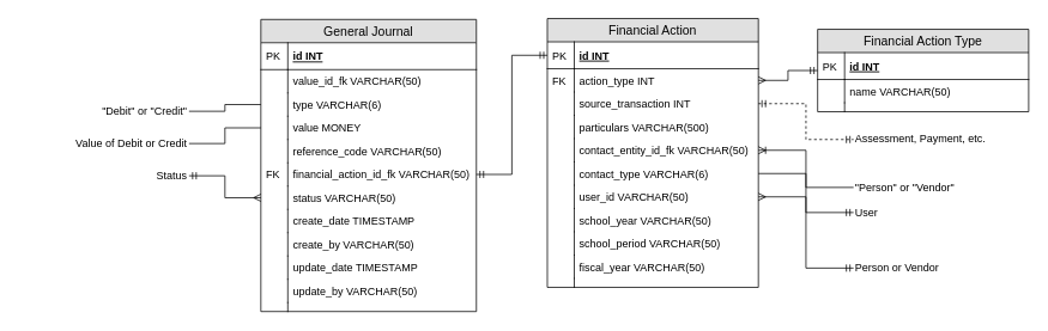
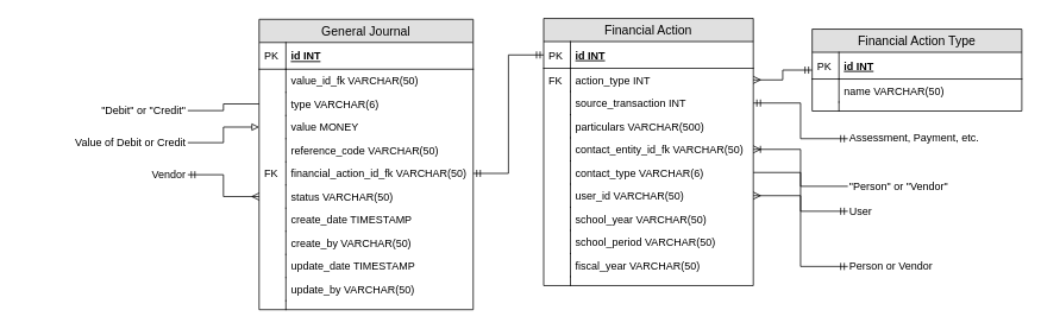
  <mxCell id="0" />
  <mxCell id="1" parent="0" />
  <mxCell id="2" value="General Journal" style="swimlane;fontStyle=0;childLayout=stackLayout;horizontal=1;startSize=26;fillColor=#e0e0e0;horizontalStack=0;resizeParent=1;resizeParentMax=0;resizeLast=0;collapsible=1;marginBottom=0;swimlaneFillColor=#ffffff;align=center;fontSize=14;" parent="1" vertex="1"><mxGeometry x="290" y="21" width="240" height="326" as="geometry" /></mxCell>
  <mxCell id="3" value="id INT" style="shape=partialRectangle;top=0;left=0;right=0;bottom=1;align=left;verticalAlign=middle;fillColor=none;spacingLeft=34;spacingRight=4;overflow=hidden;rotatable=0;points=[[0,0.5],[1,0.5]];portConstraint=eastwest;dropTarget=0;fontStyle=5;fontSize=12;" parent="2" vertex="1"><mxGeometry y="26" width="240" height="30" as="geometry" /></mxCell>
  <mxCell id="4" value="PK" style="shape=partialRectangle;top=0;left=0;bottom=0;fillColor=none;align=left;verticalAlign=middle;spacingLeft=4;spacingRight=4;overflow=hidden;rotatable=0;points=[];portConstraint=eastwest;part=1;fontSize=12;" parent="3" vertex="1" connectable="0"><mxGeometry width="30" height="30" as="geometry" /></mxCell>
  <mxCell id="5" value="value_id_fk VARCHAR(50)" style="shape=partialRectangle;top=0;left=0;right=0;bottom=0;align=left;verticalAlign=top;fillColor=none;spacingLeft=34;spacingRight=4;overflow=hidden;rotatable=0;points=[[0,0.5],[1,0.5]];portConstraint=eastwest;dropTarget=0;fontSize=12;" parent="2" vertex="1"><mxGeometry y="56" width="240" height="26" as="geometry" /></mxCell>
  <mxCell id="6" value="" style="shape=partialRectangle;top=0;left=0;bottom=0;fillColor=none;align=left;verticalAlign=top;spacingLeft=4;spacingRight=4;overflow=hidden;rotatable=0;points=[];portConstraint=eastwest;part=1;fontSize=12;" parent="5" vertex="1" connectable="0"><mxGeometry width="30" height="26" as="geometry" /></mxCell>
  <mxCell id="7" value="type VARCHAR(6)&#10;" style="shape=partialRectangle;top=0;left=0;right=0;bottom=0;align=left;verticalAlign=top;fillColor=none;spacingLeft=34;spacingRight=4;overflow=hidden;rotatable=0;points=[[0,0.5],[1,0.5]];portConstraint=eastwest;dropTarget=0;fontSize=12;" parent="2" vertex="1"><mxGeometry y="82" width="240" height="26" as="geometry" /></mxCell>
  <mxCell id="8" value="" style="shape=partialRectangle;top=0;left=0;bottom=0;fillColor=none;align=left;verticalAlign=top;spacingLeft=4;spacingRight=4;overflow=hidden;rotatable=0;points=[];portConstraint=eastwest;part=1;fontSize=12;" parent="7" vertex="1" connectable="0"><mxGeometry width="30" height="26" as="geometry" /></mxCell>
  <mxCell id="9" value="value MONEY" style="shape=partialRectangle;top=0;left=0;right=0;bottom=0;align=left;verticalAlign=top;fillColor=none;spacingLeft=34;spacingRight=4;overflow=hidden;rotatable=0;points=[[0,0.5],[1,0.5]];portConstraint=eastwest;dropTarget=0;fontSize=12;" parent="2" vertex="1"><mxGeometry y="108" width="240" height="26" as="geometry" /></mxCell>
  <mxCell id="10" value="" style="shape=partialRectangle;top=0;left=0;bottom=0;fillColor=none;align=left;verticalAlign=top;spacingLeft=4;spacingRight=4;overflow=hidden;rotatable=0;points=[];portConstraint=eastwest;part=1;fontSize=12;" parent="9" vertex="1" connectable="0"><mxGeometry width="30" height="26" as="geometry" /></mxCell>
  <mxCell id="11" value="reference_code VARCHAR(50)" style="shape=partialRectangle;top=0;left=0;right=0;bottom=0;align=left;verticalAlign=top;fillColor=none;spacingLeft=34;spacingRight=4;overflow=hidden;rotatable=0;points=[[0,0.5],[1,0.5]];portConstraint=eastwest;dropTarget=0;fontSize=12;" parent="2" vertex="1"><mxGeometry y="134" width="240" height="26" as="geometry" /></mxCell>
  <mxCell id="12" value="" style="shape=partialRectangle;top=0;left=0;bottom=0;fillColor=none;align=left;verticalAlign=top;spacingLeft=4;spacingRight=4;overflow=hidden;rotatable=0;points=[];portConstraint=eastwest;part=1;fontSize=12;" parent="11" vertex="1" connectable="0"><mxGeometry width="30" height="26" as="geometry" /></mxCell>
  <mxCell id="13" value="financial_action_id_fk VARCHAR(50)" style="shape=partialRectangle;top=0;left=0;right=0;bottom=0;align=left;verticalAlign=top;fillColor=none;spacingLeft=34;spacingRight=4;overflow=hidden;rotatable=0;points=[[0,0.5],[1,0.5]];portConstraint=eastwest;dropTarget=0;fontSize=12;" parent="2" vertex="1"><mxGeometry y="160" width="240" height="26" as="geometry" /></mxCell>
  <mxCell id="14" value="FK" style="shape=partialRectangle;top=0;left=0;bottom=0;fillColor=none;align=left;verticalAlign=top;spacingLeft=4;spacingRight=4;overflow=hidden;rotatable=0;points=[];portConstraint=eastwest;part=1;fontSize=12;" parent="13" vertex="1" connectable="0"><mxGeometry width="30" height="26" as="geometry" /></mxCell>
  <mxCell id="15" value="status VARCHAR(50)" style="shape=partialRectangle;top=0;left=0;right=0;bottom=0;align=left;verticalAlign=top;fillColor=none;spacingLeft=34;spacingRight=4;overflow=hidden;rotatable=0;points=[[0,0.5],[1,0.5]];portConstraint=eastwest;dropTarget=0;fontSize=12;" parent="2" vertex="1"><mxGeometry y="186" width="240" height="26" as="geometry" /></mxCell>
  <mxCell id="16" value="" style="shape=partialRectangle;top=0;left=0;bottom=0;fillColor=none;align=left;verticalAlign=top;spacingLeft=4;spacingRight=4;overflow=hidden;rotatable=0;points=[];portConstraint=eastwest;part=1;fontSize=12;" parent="15" vertex="1" connectable="0"><mxGeometry width="30" height="26" as="geometry" /></mxCell>
  <mxCell id="17" value="create_date TIMESTAMP" style="shape=partialRectangle;top=0;left=0;right=0;bottom=0;align=left;verticalAlign=top;fillColor=none;spacingLeft=34;spacingRight=4;overflow=hidden;rotatable=0;points=[[0,0.5],[1,0.5]];portConstraint=eastwest;dropTarget=0;fontSize=12;" parent="2" vertex="1"><mxGeometry y="212" width="240" height="26" as="geometry" /></mxCell>
  <mxCell id="18" value="" style="shape=partialRectangle;top=0;left=0;bottom=0;fillColor=none;align=left;verticalAlign=top;spacingLeft=4;spacingRight=4;overflow=hidden;rotatable=0;points=[];portConstraint=eastwest;part=1;fontSize=12;" parent="17" vertex="1" connectable="0"><mxGeometry width="30" height="26" as="geometry" /></mxCell>
  <mxCell id="19" value="create_by VARCHAR(50)" style="shape=partialRectangle;top=0;left=0;right=0;bottom=0;align=left;verticalAlign=top;fillColor=none;spacingLeft=34;spacingRight=4;overflow=hidden;rotatable=0;points=[[0,0.5],[1,0.5]];portConstraint=eastwest;dropTarget=0;fontSize=12;" parent="2" vertex="1"><mxGeometry y="238" width="240" height="26" as="geometry" /></mxCell>
  <mxCell id="20" value="" style="shape=partialRectangle;top=0;left=0;bottom=0;fillColor=none;align=left;verticalAlign=top;spacingLeft=4;spacingRight=4;overflow=hidden;rotatable=0;points=[];portConstraint=eastwest;part=1;fontSize=12;" parent="19" vertex="1" connectable="0"><mxGeometry width="30" height="26" as="geometry" /></mxCell>
  <mxCell id="21" value="update_date TIMESTAMP" style="shape=partialRectangle;top=0;left=0;right=0;bottom=0;align=left;verticalAlign=top;fillColor=none;spacingLeft=34;spacingRight=4;overflow=hidden;rotatable=0;points=[[0,0.5],[1,0.5]];portConstraint=eastwest;dropTarget=0;fontSize=12;" parent="2" vertex="1"><mxGeometry y="264" width="240" height="26" as="geometry" /></mxCell>
  <mxCell id="22" value="" style="shape=partialRectangle;top=0;left=0;bottom=0;fillColor=none;align=left;verticalAlign=top;spacingLeft=4;spacingRight=4;overflow=hidden;rotatable=0;points=[];portConstraint=eastwest;part=1;fontSize=12;" parent="21" vertex="1" connectable="0"><mxGeometry width="30" height="26" as="geometry" /></mxCell>
  <mxCell id="23" value="update_by VARCHAR(50)" style="shape=partialRectangle;top=0;left=0;right=0;bottom=0;align=left;verticalAlign=top;fillColor=none;spacingLeft=34;spacingRight=4;overflow=hidden;rotatable=0;points=[[0,0.5],[1,0.5]];portConstraint=eastwest;dropTarget=0;fontSize=12;" parent="2" vertex="1"><mxGeometry y="290" width="240" height="26" as="geometry" /></mxCell>
  <mxCell id="24" value="" style="shape=partialRectangle;top=0;left=0;bottom=0;fillColor=none;align=left;verticalAlign=top;spacingLeft=4;spacingRight=4;overflow=hidden;rotatable=0;points=[];portConstraint=eastwest;part=1;fontSize=12;" parent="23" vertex="1" connectable="0"><mxGeometry width="30" height="26" as="geometry" /></mxCell>
  <mxCell id="25" value="" style="shape=partialRectangle;top=0;left=0;right=0;bottom=0;align=left;verticalAlign=top;fillColor=none;spacingLeft=34;spacingRight=4;overflow=hidden;rotatable=0;points=[[0,0.5],[1,0.5]];portConstraint=eastwest;dropTarget=0;fontSize=12;" parent="2" vertex="1"><mxGeometry y="316" width="240" height="10" as="geometry" /></mxCell>
  <mxCell id="26" value="" style="shape=partialRectangle;top=0;left=0;bottom=0;fillColor=none;align=left;verticalAlign=top;spacingLeft=4;spacingRight=4;overflow=hidden;rotatable=0;points=[];portConstraint=eastwest;part=1;fontSize=12;" parent="25" vertex="1" connectable="0"><mxGeometry width="30" height="10" as="geometry" /></mxCell>
  <mxCell id="27" value="Financial Action" style="swimlane;fontStyle=0;childLayout=stackLayout;horizontal=1;startSize=26;fillColor=#e0e0e0;horizontalStack=0;resizeParent=1;resizeParentMax=0;resizeLast=0;collapsible=1;marginBottom=0;swimlaneFillColor=#ffffff;align=center;fontSize=14;" parent="1" vertex="1"><mxGeometry x="609" y="20" width="235" height="300" as="geometry" /></mxCell>
  <mxCell id="28" value="id INT" style="shape=partialRectangle;top=0;left=0;right=0;bottom=1;align=left;verticalAlign=middle;fillColor=none;spacingLeft=34;spacingRight=4;overflow=hidden;rotatable=0;points=[[0,0.5],[1,0.5]];portConstraint=eastwest;dropTarget=0;fontStyle=5;fontSize=12;" parent="27" vertex="1"><mxGeometry y="26" width="235" height="30" as="geometry" /></mxCell>
  <mxCell id="29" value="PK" style="shape=partialRectangle;top=0;left=0;bottom=0;fillColor=none;align=left;verticalAlign=middle;spacingLeft=4;spacingRight=4;overflow=hidden;rotatable=0;points=[];portConstraint=eastwest;part=1;fontSize=12;" parent="28" vertex="1" connectable="0"><mxGeometry width="30" height="30" as="geometry" /></mxCell>
  <mxCell id="30" value="action_type INT" style="shape=partialRectangle;top=0;left=0;right=0;bottom=0;align=left;verticalAlign=top;fillColor=none;spacingLeft=34;spacingRight=4;overflow=hidden;rotatable=0;points=[[0,0.5],[1,0.5]];portConstraint=eastwest;dropTarget=0;fontSize=12;" parent="27" vertex="1"><mxGeometry y="56" width="235" height="26" as="geometry" /></mxCell>
  <mxCell id="31" value="FK" style="shape=partialRectangle;top=0;left=0;bottom=0;fillColor=none;align=left;verticalAlign=top;spacingLeft=4;spacingRight=4;overflow=hidden;rotatable=0;points=[];portConstraint=eastwest;part=1;fontSize=12;" parent="30" vertex="1" connectable="0"><mxGeometry width="30" height="26" as="geometry" /></mxCell>
  <mxCell id="32" value="source_transaction INT" style="shape=partialRectangle;top=0;left=0;right=0;bottom=0;align=left;verticalAlign=top;fillColor=none;spacingLeft=34;spacingRight=4;overflow=hidden;rotatable=0;points=[[0,0.5],[1,0.5]];portConstraint=eastwest;dropTarget=0;fontSize=12;" parent="27" vertex="1"><mxGeometry y="82" width="235" height="26" as="geometry" /></mxCell>
  <mxCell id="33" value="" style="shape=partialRectangle;top=0;left=0;bottom=0;fillColor=none;align=left;verticalAlign=top;spacingLeft=4;spacingRight=4;overflow=hidden;rotatable=0;points=[];portConstraint=eastwest;part=1;fontSize=12;" parent="32" vertex="1" connectable="0"><mxGeometry width="30" height="26" as="geometry" /></mxCell>
  <mxCell id="34" value="particulars VARCHAR(500)" style="shape=partialRectangle;top=0;left=0;right=0;bottom=0;align=left;verticalAlign=top;fillColor=none;spacingLeft=34;spacingRight=4;overflow=hidden;rotatable=0;points=[[0,0.5],[1,0.5]];portConstraint=eastwest;dropTarget=0;fontSize=12;" parent="27" vertex="1"><mxGeometry y="108" width="235" height="26" as="geometry" /></mxCell>
  <mxCell id="35" value="" style="shape=partialRectangle;top=0;left=0;bottom=0;fillColor=none;align=left;verticalAlign=top;spacingLeft=4;spacingRight=4;overflow=hidden;rotatable=0;points=[];portConstraint=eastwest;part=1;fontSize=12;" parent="34" vertex="1" connectable="0"><mxGeometry width="30" height="26" as="geometry" /></mxCell>
  <mxCell id="36" value="contact_entity_id_fk VARCHAR(50)" style="shape=partialRectangle;top=0;left=0;right=0;bottom=0;align=left;verticalAlign=top;fillColor=none;spacingLeft=34;spacingRight=4;overflow=hidden;rotatable=0;points=[[0,0.5],[1,0.5]];portConstraint=eastwest;dropTarget=0;fontSize=12;" parent="27" vertex="1"><mxGeometry y="134" width="235" height="26" as="geometry" /></mxCell>
  <mxCell id="37" value="" style="shape=partialRectangle;top=0;left=0;bottom=0;fillColor=none;align=left;verticalAlign=top;spacingLeft=4;spacingRight=4;overflow=hidden;rotatable=0;points=[];portConstraint=eastwest;part=1;fontSize=12;" parent="36" vertex="1" connectable="0"><mxGeometry width="30" height="26" as="geometry" /></mxCell>
  <mxCell id="38" value="contact_type VARCHAR(6)" style="shape=partialRectangle;top=0;left=0;right=0;bottom=0;align=left;verticalAlign=top;fillColor=none;spacingLeft=34;spacingRight=4;overflow=hidden;rotatable=0;points=[[0,0.5],[1,0.5]];portConstraint=eastwest;dropTarget=0;fontSize=12;" parent="27" vertex="1"><mxGeometry y="160" width="235" height="26" as="geometry" /></mxCell>
  <mxCell id="39" value="" style="shape=partialRectangle;top=0;left=0;bottom=0;fillColor=none;align=left;verticalAlign=top;spacingLeft=4;spacingRight=4;overflow=hidden;rotatable=0;points=[];portConstraint=eastwest;part=1;fontSize=12;" parent="38" vertex="1" connectable="0"><mxGeometry width="30" height="26" as="geometry" /></mxCell>
  <mxCell id="40" value="user_id VARCHAR(50)" style="shape=partialRectangle;top=0;left=0;right=0;bottom=0;align=left;verticalAlign=top;fillColor=none;spacingLeft=34;spacingRight=4;overflow=hidden;rotatable=0;points=[[0,0.5],[1,0.5]];portConstraint=eastwest;dropTarget=0;fontSize=12;" parent="27" vertex="1"><mxGeometry y="186" width="235" height="26" as="geometry" /></mxCell>
  <mxCell id="41" value="" style="shape=partialRectangle;top=0;left=0;bottom=0;fillColor=none;align=left;verticalAlign=top;spacingLeft=4;spacingRight=4;overflow=hidden;rotatable=0;points=[];portConstraint=eastwest;part=1;fontSize=12;" parent="40" vertex="1" connectable="0"><mxGeometry width="30" height="26" as="geometry" /></mxCell>
  <mxCell id="42" value="school_year VARCHAR(50)" style="shape=partialRectangle;top=0;left=0;right=0;bottom=0;align=left;verticalAlign=top;fillColor=none;spacingLeft=34;spacingRight=4;overflow=hidden;rotatable=0;points=[[0,0.5],[1,0.5]];portConstraint=eastwest;dropTarget=0;fontSize=12;" parent="27" vertex="1"><mxGeometry y="212" width="235" height="26" as="geometry" /></mxCell>
  <mxCell id="43" value="" style="shape=partialRectangle;top=0;left=0;bottom=0;fillColor=none;align=left;verticalAlign=top;spacingLeft=4;spacingRight=4;overflow=hidden;rotatable=0;points=[];portConstraint=eastwest;part=1;fontSize=12;" parent="42" vertex="1" connectable="0"><mxGeometry width="30" height="26" as="geometry" /></mxCell>
  <mxCell id="44" value="school_period VARCHAR(50)" style="shape=partialRectangle;top=0;left=0;right=0;bottom=0;align=left;verticalAlign=top;fillColor=none;spacingLeft=34;spacingRight=4;overflow=hidden;rotatable=0;points=[[0,0.5],[1,0.5]];portConstraint=eastwest;dropTarget=0;fontSize=12;" parent="27" vertex="1"><mxGeometry y="238" width="235" height="26" as="geometry" /></mxCell>
  <mxCell id="45" value="" style="shape=partialRectangle;top=0;left=0;bottom=0;fillColor=none;align=left;verticalAlign=top;spacingLeft=4;spacingRight=4;overflow=hidden;rotatable=0;points=[];portConstraint=eastwest;part=1;fontSize=12;" parent="44" vertex="1" connectable="0"><mxGeometry width="30" height="26" as="geometry" /></mxCell>
  <mxCell id="46" value="fiscal_year VARCHAR(50)" style="shape=partialRectangle;top=0;left=0;right=0;bottom=0;align=left;verticalAlign=top;fillColor=none;spacingLeft=34;spacingRight=4;overflow=hidden;rotatable=0;points=[[0,0.5],[1,0.5]];portConstraint=eastwest;dropTarget=0;fontSize=12;" parent="27" vertex="1"><mxGeometry y="264" width="235" height="26" as="geometry" /></mxCell>
  <mxCell id="47" value="" style="shape=partialRectangle;top=0;left=0;bottom=0;fillColor=none;align=left;verticalAlign=top;spacingLeft=4;spacingRight=4;overflow=hidden;rotatable=0;points=[];portConstraint=eastwest;part=1;fontSize=12;" parent="46" vertex="1" connectable="0"><mxGeometry width="30" height="26" as="geometry" /></mxCell>
  <mxCell id="48" value="" style="shape=partialRectangle;top=0;left=0;right=0;bottom=0;align=left;verticalAlign=top;fillColor=none;spacingLeft=34;spacingRight=4;overflow=hidden;rotatable=0;points=[[0,0.5],[1,0.5]];portConstraint=eastwest;dropTarget=0;fontSize=12;" parent="27" vertex="1"><mxGeometry y="290" width="235" height="10" as="geometry" /></mxCell>
  <mxCell id="49" value="" style="shape=partialRectangle;top=0;left=0;bottom=0;fillColor=none;align=left;verticalAlign=top;spacingLeft=4;spacingRight=4;overflow=hidden;rotatable=0;points=[];portConstraint=eastwest;part=1;fontSize=12;" parent="48" vertex="1" connectable="0"><mxGeometry width="30" height="10" as="geometry" /></mxCell>
  <mxCell id="50" style="edgeStyle=orthogonalEdgeStyle;rounded=0;orthogonalLoop=1;jettySize=auto;html=1;exitX=1;exitY=0.5;exitDx=0;exitDy=0;entryX=0;entryY=0.5;entryDx=0;entryDy=0;startArrow=ERmandOne;startFill=0;endArrow=ERmandOne;endFill=0;" parent="1" source="13" target="28" edge="1"><mxGeometry relative="1" as="geometry" /></mxCell>
  <mxCell id="51" value="&quot;Person&quot; or &quot;Vendor&quot;&lt;br&gt;" style="text;html=1;strokeColor=none;fillColor=none;align=left;verticalAlign=middle;whiteSpace=wrap;rounded=0;" parent="1" vertex="1"><mxGeometry x="950" y="196.5" width="190" height="24" as="geometry" /></mxCell>
  <mxCell id="52" value="Person or Vendor" style="text;html=1;strokeColor=none;fillColor=none;align=left;verticalAlign=middle;whiteSpace=wrap;rounded=0;" parent="1" vertex="1"><mxGeometry x="950" y="286.5" width="190" height="24" as="geometry" /></mxCell>
  <mxCell id="53" style="edgeStyle=orthogonalEdgeStyle;rounded=0;orthogonalLoop=1;jettySize=auto;html=1;exitX=1;exitY=0.5;exitDx=0;exitDy=0;entryX=0;entryY=0.5;entryDx=0;entryDy=0;startArrow=ERoneToMany;startFill=0;endArrow=ERmandOne;endFill=0;" parent="1" source="36" target="52" edge="1"><mxGeometry relative="1" as="geometry" /></mxCell>
  <mxCell id="54" style="edgeStyle=orthogonalEdgeStyle;rounded=0;orthogonalLoop=1;jettySize=auto;html=1;exitX=1;exitY=0.5;exitDx=0;exitDy=0;entryX=0;entryY=0.5;entryDx=0;entryDy=0;startArrow=none;startFill=0;endArrow=none;endFill=0;" parent="1" source="38" target="51" edge="1"><mxGeometry relative="1" as="geometry" /></mxCell>
  <mxCell id="55" style="edgeStyle=orthogonalEdgeStyle;rounded=0;orthogonalLoop=1;jettySize=auto;html=1;exitX=1;exitY=0.5;exitDx=0;exitDy=0;entryX=0;entryY=0.5;entryDx=0;entryDy=0;startArrow=ERmany;startFill=0;endArrow=ERmandOne;endFill=0;" parent="1" source="40" target="56" edge="1"><mxGeometry relative="1" as="geometry"><mxPoint x="940" y="194" as="targetPoint" /></mxGeometry></mxCell>
  <mxCell id="56" value="User" style="text;html=1;strokeColor=none;fillColor=none;align=left;verticalAlign=middle;whiteSpace=wrap;rounded=0;" parent="1" vertex="1"><mxGeometry x="950" y="224.5" width="190" height="24" as="geometry" /></mxCell>
  <mxCell id="57" value="Financial Action Type" style="swimlane;fontStyle=0;childLayout=stackLayout;horizontal=1;startSize=26;fillColor=#e0e0e0;horizontalStack=0;resizeParent=1;resizeParentMax=0;resizeLast=0;collapsible=1;marginBottom=0;swimlaneFillColor=#ffffff;align=center;fontSize=14;" parent="1" vertex="1"><mxGeometry x="910" y="32" width="235" height="92" as="geometry" /></mxCell>
  <mxCell id="58" value="id INT" style="shape=partialRectangle;top=0;left=0;right=0;bottom=1;align=left;verticalAlign=middle;fillColor=none;spacingLeft=34;spacingRight=4;overflow=hidden;rotatable=0;points=[[0,0.5],[1,0.5]];portConstraint=eastwest;dropTarget=0;fontStyle=5;fontSize=12;" parent="57" vertex="1"><mxGeometry y="26" width="235" height="30" as="geometry" /></mxCell>
  <mxCell id="59" value="PK" style="shape=partialRectangle;top=0;left=0;bottom=0;fillColor=none;align=left;verticalAlign=middle;spacingLeft=4;spacingRight=4;overflow=hidden;rotatable=0;points=[];portConstraint=eastwest;part=1;fontSize=12;" parent="58" vertex="1" connectable="0"><mxGeometry width="30" height="30" as="geometry" /></mxCell>
  <mxCell id="60" value="name VARCHAR(50)" style="shape=partialRectangle;top=0;left=0;right=0;bottom=0;align=left;verticalAlign=top;fillColor=none;spacingLeft=34;spacingRight=4;overflow=hidden;rotatable=0;points=[[0,0.5],[1,0.5]];portConstraint=eastwest;dropTarget=0;fontSize=12;" parent="57" vertex="1"><mxGeometry y="56" width="235" height="26" as="geometry" /></mxCell>
  <mxCell id="61" value="" style="shape=partialRectangle;top=0;left=0;bottom=0;fillColor=none;align=left;verticalAlign=top;spacingLeft=4;spacingRight=4;overflow=hidden;rotatable=0;points=[];portConstraint=eastwest;part=1;fontSize=12;" parent="60" vertex="1" connectable="0"><mxGeometry width="30" height="26" as="geometry" /></mxCell>
  <mxCell id="62" value="" style="shape=partialRectangle;top=0;left=0;right=0;bottom=0;align=left;verticalAlign=top;fillColor=none;spacingLeft=34;spacingRight=4;overflow=hidden;rotatable=0;points=[[0,0.5],[1,0.5]];portConstraint=eastwest;dropTarget=0;fontSize=12;" parent="57" vertex="1"><mxGeometry y="82" width="235" height="10" as="geometry" /></mxCell>
  <mxCell id="63" value="" style="shape=partialRectangle;top=0;left=0;bottom=0;fillColor=none;align=left;verticalAlign=top;spacingLeft=4;spacingRight=4;overflow=hidden;rotatable=0;points=[];portConstraint=eastwest;part=1;fontSize=12;" parent="62" vertex="1" connectable="0"><mxGeometry width="30" height="10" as="geometry" /></mxCell>
  <mxCell id="64" style="edgeStyle=orthogonalEdgeStyle;rounded=0;orthogonalLoop=1;jettySize=auto;html=1;exitX=1;exitY=0.5;exitDx=0;exitDy=0;entryX=0;entryY=0.5;entryDx=0;entryDy=0;startArrow=ERmany;startFill=0;endArrow=ERmandOne;endFill=0;" parent="1" source="30" target="57" edge="1"><mxGeometry relative="1" as="geometry" /></mxCell>
- <mxCell id="65" style="edgeStyle=orthogonalEdgeStyle;rounded=0;orthogonalLoop=1;jettySize=auto;html=1;exitX=1;exitY=0.5;exitDx=0;exitDy=0;entryX=0;entryY=0.5;entryDx=0;entryDy=0;startArrow=ERmandOne;startFill=0;endArrow=ERmandOne;endFill=0;dashed=1;" parent="1" source="32" target="66" edge="1"><mxGeometry relative="1" as="geometry"><mxPoint x="910" y="141" as="targetPoint" /></mxGeometry></mxCell>
+ <mxCell id="65" style="edgeStyle=orthogonalEdgeStyle;rounded=0;orthogonalLoop=1;jettySize=auto;html=1;exitX=1;exitY=0.5;exitDx=0;exitDy=0;entryX=0;entryY=0.5;entryDx=0;entryDy=0;startArrow=ERmandOne;startFill=0;endArrow=ERmandOne;endFill=0;" parent="1" source="32" target="66" edge="1"><mxGeometry relative="1" as="geometry"><mxPoint x="910" y="141" as="targetPoint" /></mxGeometry></mxCell>
  <mxCell id="66" value="Assessment, Payment, etc." style="text;html=1;strokeColor=none;fillColor=none;align=left;verticalAlign=middle;whiteSpace=wrap;rounded=0;" parent="1" vertex="1"><mxGeometry x="950" y="143" width="190" height="24" as="geometry" /></mxCell>
  <mxCell id="67" style="edgeStyle=orthogonalEdgeStyle;rounded=0;orthogonalLoop=1;jettySize=auto;html=1;exitX=1;exitY=0.5;exitDx=0;exitDy=0;entryX=0;entryY=0.5;entryDx=0;entryDy=0;startArrow=none;startFill=0;endArrow=none;endFill=0;" parent="1" source="68" target="7" edge="1"><mxGeometry relative="1" as="geometry" /></mxCell>
  <mxCell id="68" value="&quot;Debit&quot; or &quot;Credit&quot;&lt;br&gt;" style="text;html=1;strokeColor=none;fillColor=none;align=right;verticalAlign=middle;whiteSpace=wrap;rounded=0;" parent="1" vertex="1"><mxGeometry x="20" y="111.5" width="190" height="24" as="geometry" /></mxCell>
- <mxCell id="69" style="edgeStyle=orthogonalEdgeStyle;rounded=0;orthogonalLoop=1;jettySize=auto;html=1;exitX=1;exitY=0.5;exitDx=0;exitDy=0;entryX=0;entryY=0.5;entryDx=0;entryDy=0;startArrow=none;startFill=0;endArrow=none;endFill=0;" parent="1" source="70" target="9" edge="1"><mxGeometry relative="1" as="geometry" /></mxCell>
+ <mxCell id="69" style="edgeStyle=orthogonalEdgeStyle;rounded=0;orthogonalLoop=1;jettySize=auto;html=1;exitX=1;exitY=0.5;exitDx=0;exitDy=0;entryX=0;entryY=0.5;entryDx=0;entryDy=0;startArrow=none;startFill=0;endArrow=block;endFill=0;" parent="1" source="70" target="9" edge="1"><mxGeometry relative="1" as="geometry" /></mxCell>
  <mxCell id="70" value="Value of Debit or Credit&lt;br&gt;" style="text;html=1;strokeColor=none;fillColor=none;align=right;verticalAlign=middle;whiteSpace=wrap;rounded=0;" parent="1" vertex="1"><mxGeometry x="20" y="147.5" width="190" height="24" as="geometry" /></mxCell>
  <mxCell id="71" style="edgeStyle=orthogonalEdgeStyle;rounded=0;orthogonalLoop=1;jettySize=auto;html=1;exitX=1;exitY=0.5;exitDx=0;exitDy=0;entryX=0;entryY=0.5;entryDx=0;entryDy=0;startArrow=ERmandOne;startFill=0;endArrow=ERmany;endFill=0;" parent="1" source="72" target="15" edge="1"><mxGeometry relative="1" as="geometry" /></mxCell>
- <mxCell id="72" value="Status&lt;br&gt;" style="text;html=1;strokeColor=none;fillColor=none;align=right;verticalAlign=middle;whiteSpace=wrap;rounded=0;" parent="1" vertex="1"><mxGeometry x="20" y="183.5" width="190" height="24" as="geometry" /></mxCell>
+ <mxCell id="72" value="Vendor&lt;br&gt;" style="text;html=1;strokeColor=none;fillColor=none;align=right;verticalAlign=middle;whiteSpace=wrap;rounded=0;" parent="1" vertex="1"><mxGeometry x="20" y="183.5" width="190" height="24" as="geometry" /></mxCell>
